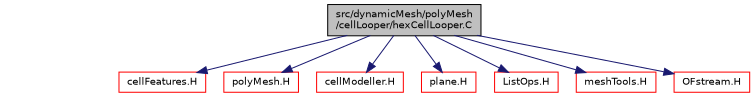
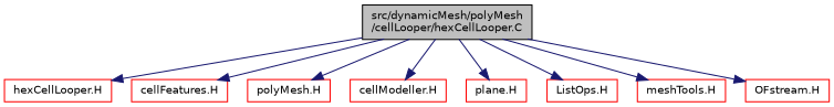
  digraph {
    node [color=red fontname=Helvetica fontsize=10 shape=record]
    edge [color=midnightblue fontname=Helvetica fontsize=10 labelfontname=Helvetica labelfontsize=10 style=solid]
    n1 [color=black fillcolor=grey75 fontcolor=black height=0.2 label="src/dynamicMesh/polyMesh\l/cellLooper/hexCellLooper.C" style=filled width=0.4]
+   n2 [height=0.2 label="hexCellLooper.H" width=0.4]
    n3 [height=0.2 label="cellFeatures.H" width=0.4]
    n4 [height=0.2 label="polyMesh.H" width=0.4]
    n5 [height=0.2 label="cellModeller.H" width=0.4]
    n6 [height=0.2 label="plane.H" width=0.4]
    n7 [height=0.2 label="ListOps.H" width=0.4]
    n8 [height=0.2 label="meshTools.H" width=0.4]
    n9 [height=0.2 label="OFstream.H" width=0.4]
+   n1 -> n2
    n1 -> n3
    n1 -> n4
    n1 -> n5
    n1 -> n6
    n1 -> n7
    n1 -> n8
    n1 -> n9
  }
